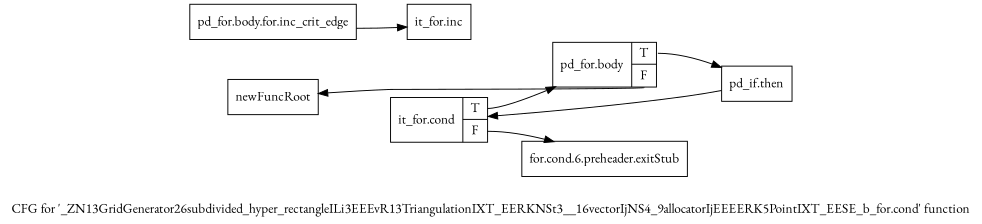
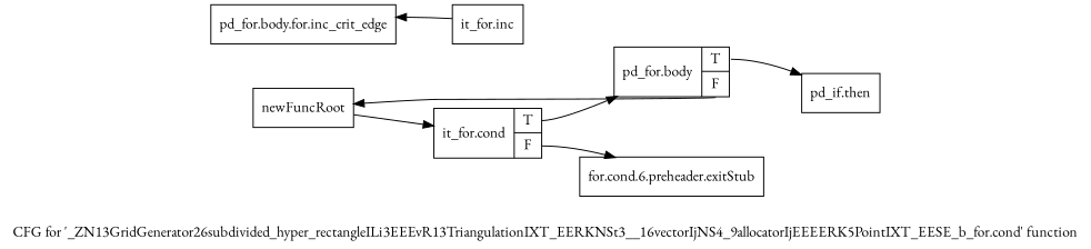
  digraph {
    fontname="EB Garamond"
    label="CFG for '_ZN13GridGenerator26subdivided_hyper_rectangleILi3EEEvR13TriangulationIXT_EERKNSt3__16vectorIjNS4_9allocatorIjEEEERK5PointIXT_EESE_b_for.cond' function"
    rankdir=LR
    node [fontname="EB Garamond" shape=record]
    edge [fontname="EB Garamond"]
    n1 [label="{newFuncRoot}"]
    n2 [label="{it_for.cond|{<s0>T|<s1>F}}"]
    n3 [label="{for.cond.6.preheader.exitStub}"]
    n4 [label="{pd_for.body|{<s0>T|<s1>F}}"]
    n5 [label="{pd_if.then}"]
    n6 [label="{pd_for.body.for.inc_crit_edge}"]
    n7 [label="{it_for.inc}"]
-   n5 -> n2
+   n1 -> n2
    n2 -> n3 [tailport=s1]
    n2 -> n4 [tailport=s0]
    n4 -> n1 [tailport=s1]
    n4 -> n5 [tailport=s0]
-   n6 -> n7
+   n7 -> n6
  }
